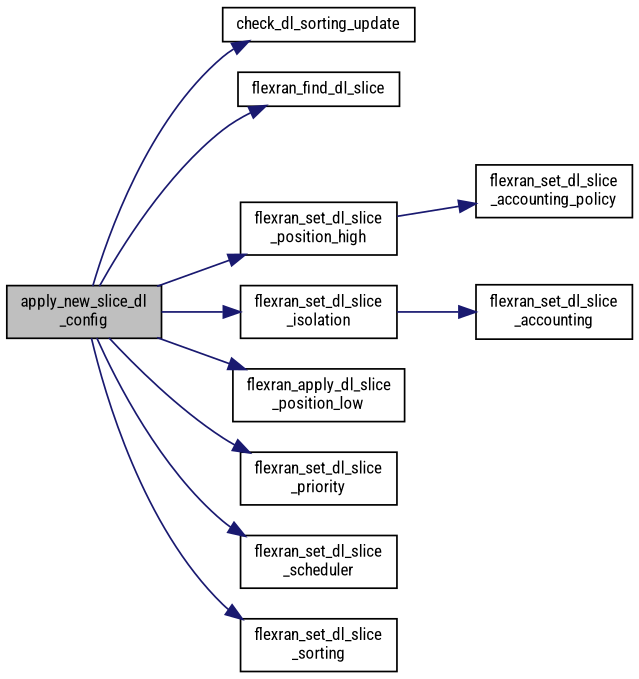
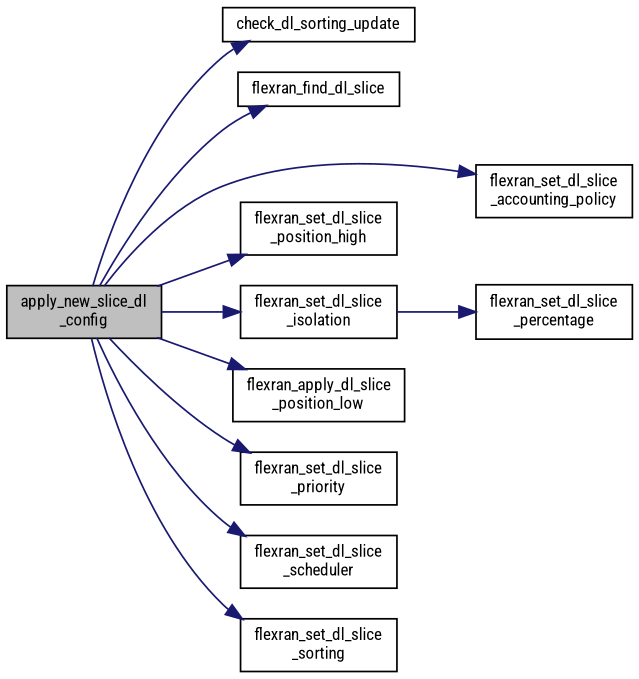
  digraph {
    fontname="Roboto Condensed"
    rankdir=LR
    node [color=black fillcolor=white fontname="Roboto Condensed" fontsize=10 shape=record style=filled]
    edge [color=midnightblue fontname="Roboto Condensed" fontsize=10 labelfontname=Helvetica labelfontsize=10 style=solid]
    n1 [fillcolor=grey75 fontcolor=black height=0.2 label="apply_new_slice_dl\l_config" width=0.4]
    n2 [height=0.2 label=check_dl_sorting_update width=0.4]
    n3 [height=0.2 label=flexran_find_dl_slice width=0.4]
    n4 [height=0.2 label="flexran_set_dl_slice\l_accounting_policy" width=0.4]
    n5 [height=0.2 label="flexran_set_dl_slice\l_isolation" width=0.4]
    n6 [height=0.2 label="flexran_set_dl_slice\l_position_high" width=0.4]
    n7 [height=0.2 label="flexran_apply_dl_slice\l_position_low" width=0.4]
    n8 [height=0.2 label="flexran_set_dl_slice\l_priority" width=0.4]
    n9 [height=0.2 label="flexran_set_dl_slice\l_scheduler" width=0.4]
    n10 [height=0.2 label="flexran_set_dl_slice\l_sorting" width=0.4]
-   n11 [height=0.2 label="flexran_set_dl_slice\l_accounting" width=0.4]
+   n11 [height=0.2 label="flexran_set_dl_slice\l_percentage" width=0.4]
    n1 -> n2
    n1 -> n3
-   n6 -> n4
+   n1 -> n4
    n1 -> n5
    n1 -> n6
    n1 -> n7
    n1 -> n8
    n1 -> n9
    n1 -> n10
    n5 -> n11
  }
